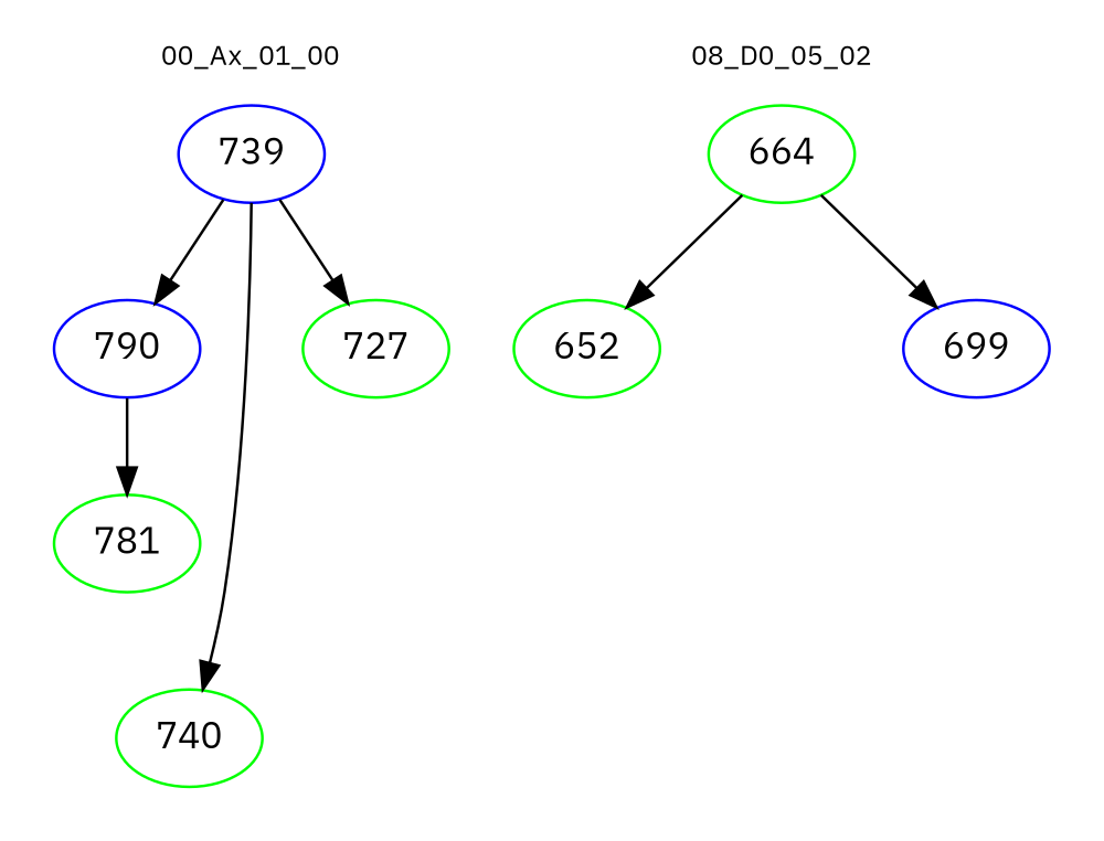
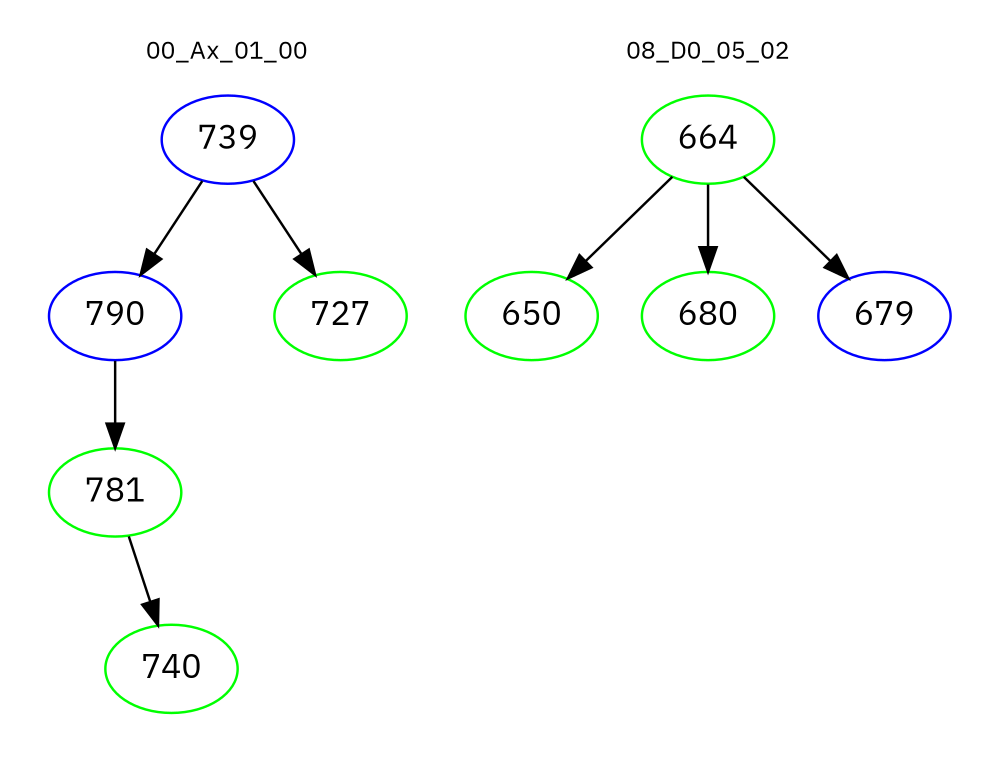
  digraph {
    fontname="IBM Plex Sans"
    node [color=green fontname="IBM Plex Sans"]
    edge [color=black fontname="IBM Plex Sans"]
    n1 [color=blue label=739]
    n2 [color=blue label=790]
    n3 [label=740]
    n4 [label=727]
    n5 [label=781]
    n6 [label=664]
-   n7 [label=652]
-   n9 [color=blue label=699]
+   n7 [label=650]
+   n8 [label=680]
+   n9 [color=blue label=679]
    subgraph cluster_1 {
      color=white
      fontsize=10
      label="00_Ax_01_00"
      n1
      n2
      n3
      n4
      n5
    }
    subgraph cluster_2 {
      color=white
      fontsize=10
      label="08_D0_05_02"
      n6
      n7
+     n8
      n9
    }
    n1 -> n2
-   n1 -> n3
+   n5 -> n3
    n1 -> n4
    n2 -> n5
    n6 -> n7
+   n6 -> n8
    n6 -> n9
  }
